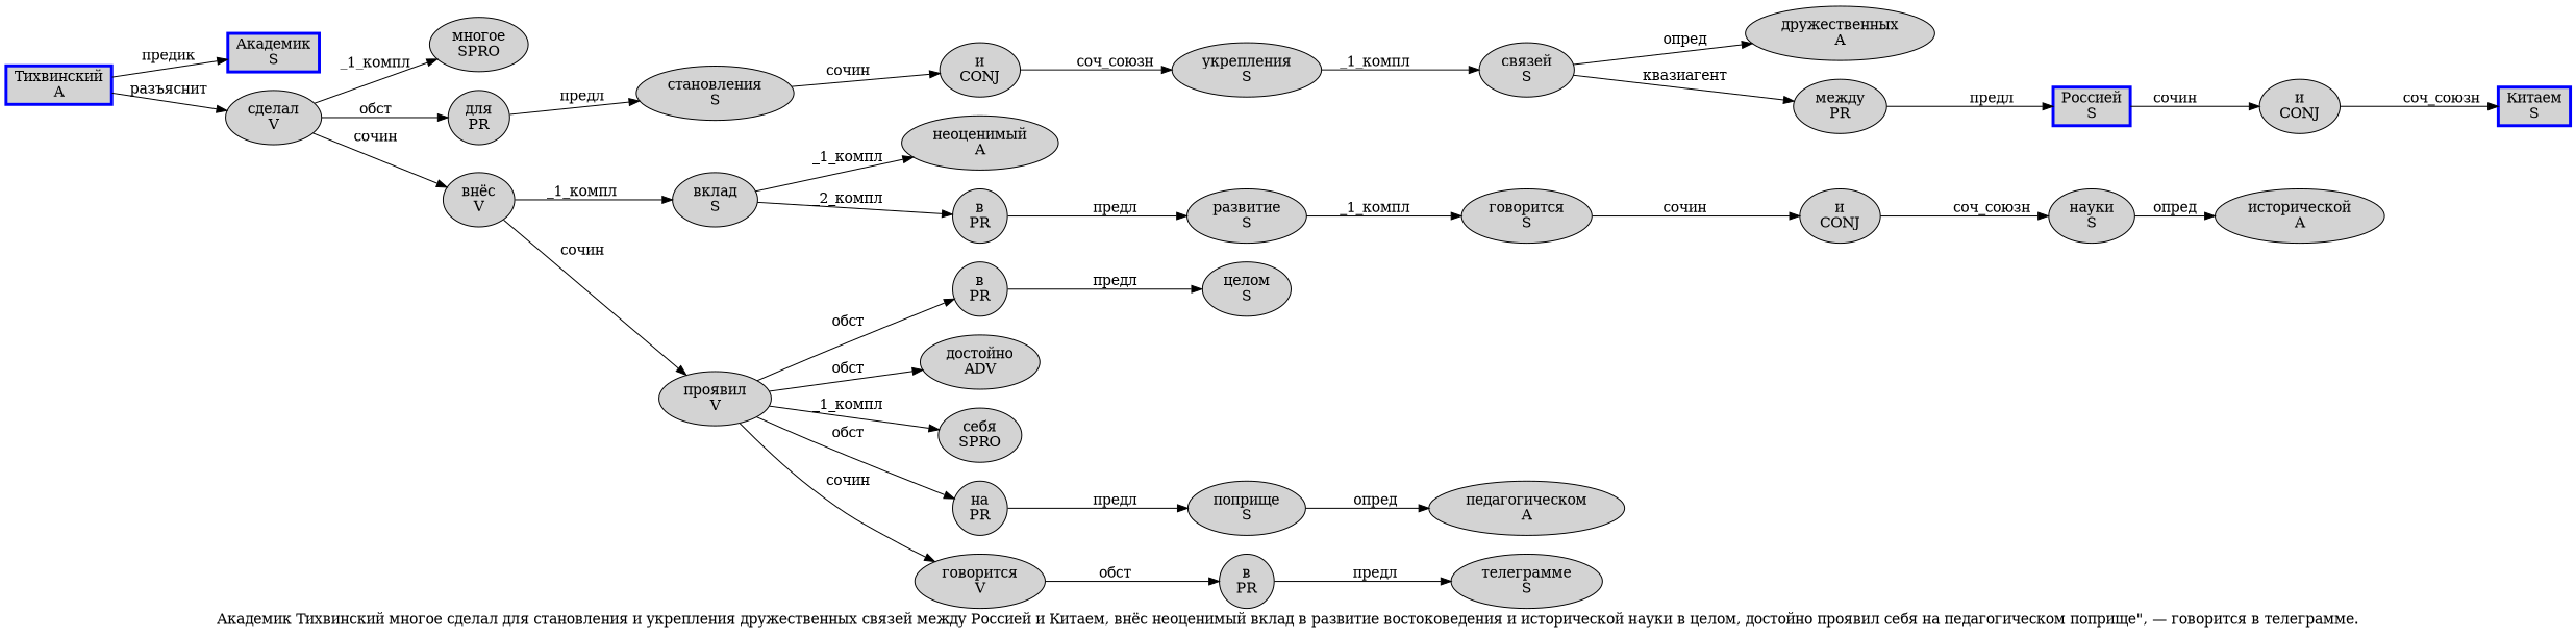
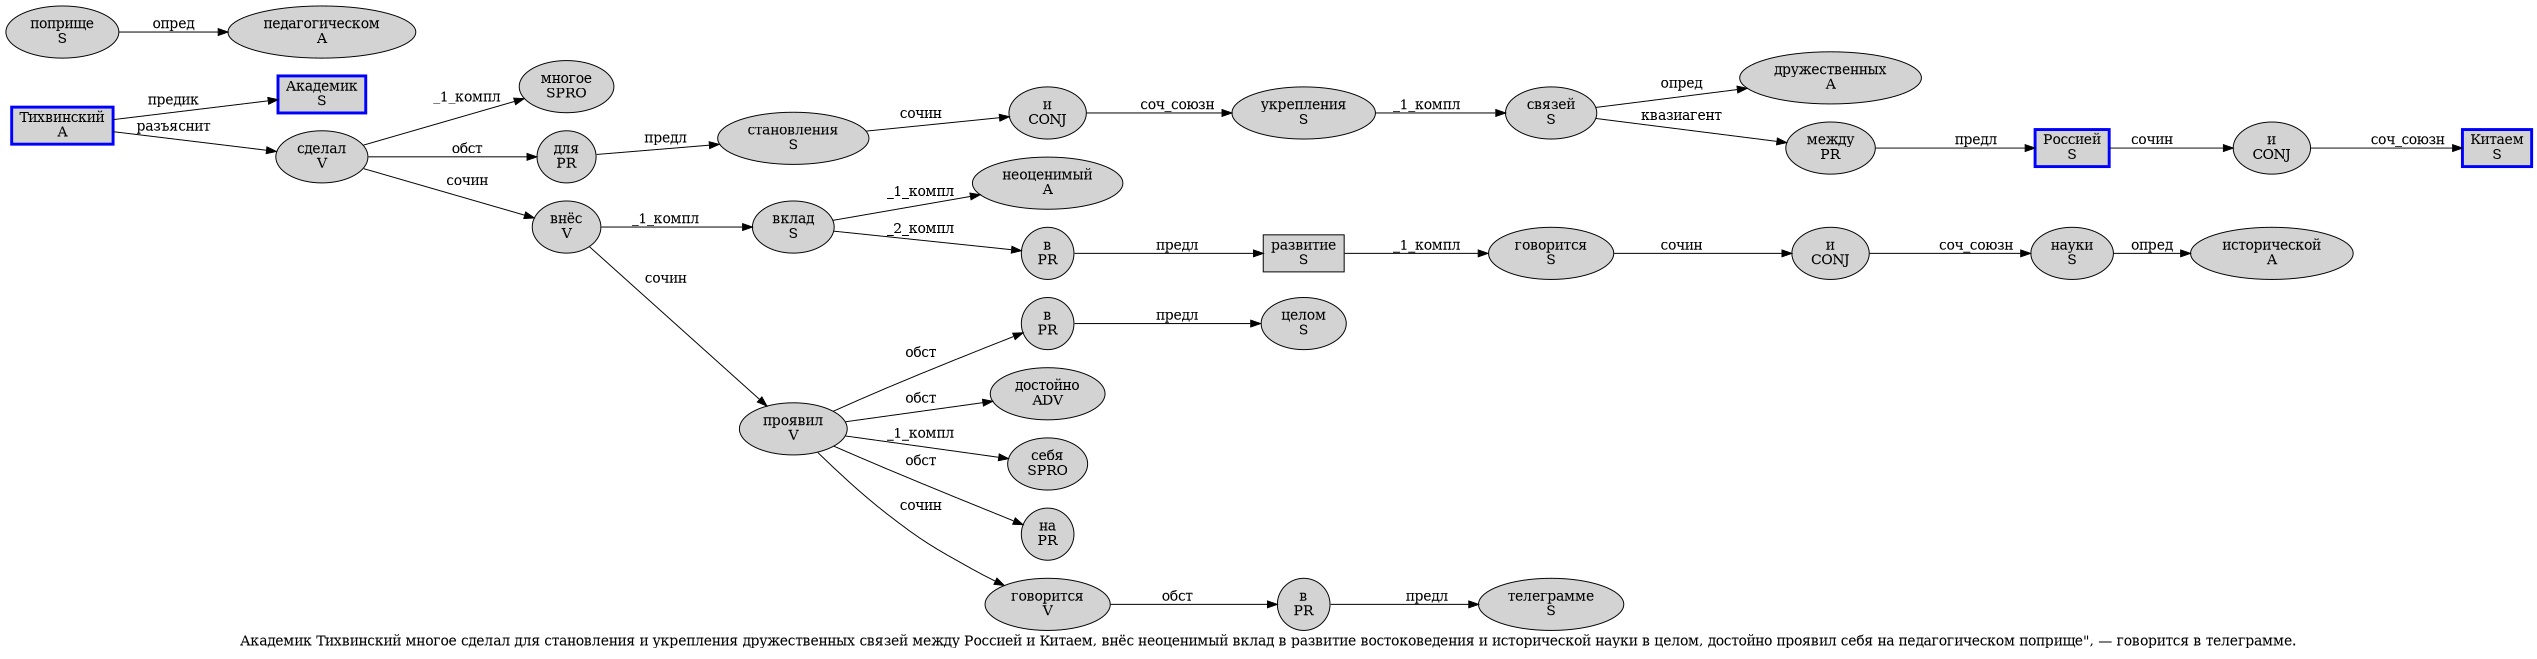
  digraph {
    label="Академик Тихвинский многое сделал для становления и укрепления дружественных связей между Россией и Китаем, внёс неоценимый вклад в развитие востоковедения и исторической науки в целом, достойно проявил себя на педагогическом поприще\", — говорится в телеграмме."
    rankdir=LR
    node [fillcolor=lightgray penwidth=1 shape=ellipse style=filled]
    n1 [color=blue label="Академик\nS" penwidth=3 shape=box]
    n2 [color=blue label="Тихвинский\nA" penwidth=3 shape=box]
    n3 [label="сделал\nV"]
    n4 [label="многое\nSPRO"]
    n5 [label="для\nPR"]
    n6 [label="внёс\nV"]
    n7 [label="становления\nS"]
    n8 [label="вклад\nS"]
    n9 [label="проявил\nV"]
    n10 [label="и\nCONJ"]
    n11 [label="укрепления\nS"]
    n12 [label="связей\nS"]
    n13 [label="дружественных\nA"]
    n14 [label="между\nPR"]
    n15 [color=blue label="Россией\nS" penwidth=3 shape=box]
    n16 [label="и\nCONJ"]
    n17 [color=blue label="Китаем\nS" penwidth=3 shape=box]
    n18 [label="неоценимый\nA"]
    n19 [label="в\nPR"]
    n20 [label="в\nPR"]
    n21 [label="достойно\nADV"]
    n22 [label="себя\nSPRO"]
    n23 [label="на\nPR"]
    n24 [label="говорится\nV"]
-   n25 [label="развитие\nS"]
+   n25 [label="развитие\nS" shape=box]
    n26 [label="говорится\nS"]
    n27 [label="и\nCONJ"]
    n28 [label="науки\nS"]
    n29 [label="исторической\nA"]
    n30 [label="целом\nS"]
    n31 [label="поприще\nS"]
    n32 [label="в\nPR"]
    n33 [label="педагогическом\nA"]
    n34 [label="телеграмме\nS"]
    n2 -> n1 [label="предик"]
    n2 -> n3 [label="разъяснит"]
    n3 -> n4 [label="_1_компл"]
    n3 -> n5 [label="обст"]
    n3 -> n6 [label="сочин"]
    n5 -> n7 [label="предл"]
    n6 -> n8 [label="_1_компл"]
    n6 -> n9 [label="сочин"]
    n7 -> n10 [label="сочин"]
    n8 -> n18 [label="_1_компл"]
    n8 -> n19 [label="_2_компл"]
    n9 -> n20 [label="обст"]
    n9 -> n21 [label="обст"]
    n9 -> n22 [label="_1_компл"]
    n9 -> n23 [label="обст"]
    n9 -> n24 [label="сочин"]
    n10 -> n11 [label="соч_союзн"]
    n11 -> n12 [label="_1_компл"]
    n12 -> n13 [label="опред"]
    n12 -> n14 [label="квазиагент"]
    n14 -> n15 [label="предл"]
    n15 -> n16 [label="сочин"]
    n16 -> n17 [label="соч_союзн"]
    n19 -> n25 [label="предл"]
    n20 -> n30 [label="предл"]
-   n23 -> n31 [label="предл"]
    n24 -> n32 [label="обст"]
    n25 -> n26 [label="_1_компл"]
    n26 -> n27 [label="сочин"]
    n27 -> n28 [label="соч_союзн"]
    n28 -> n29 [label="опред"]
    n31 -> n33 [label="опред"]
    n32 -> n34 [label="предл"]
  }
